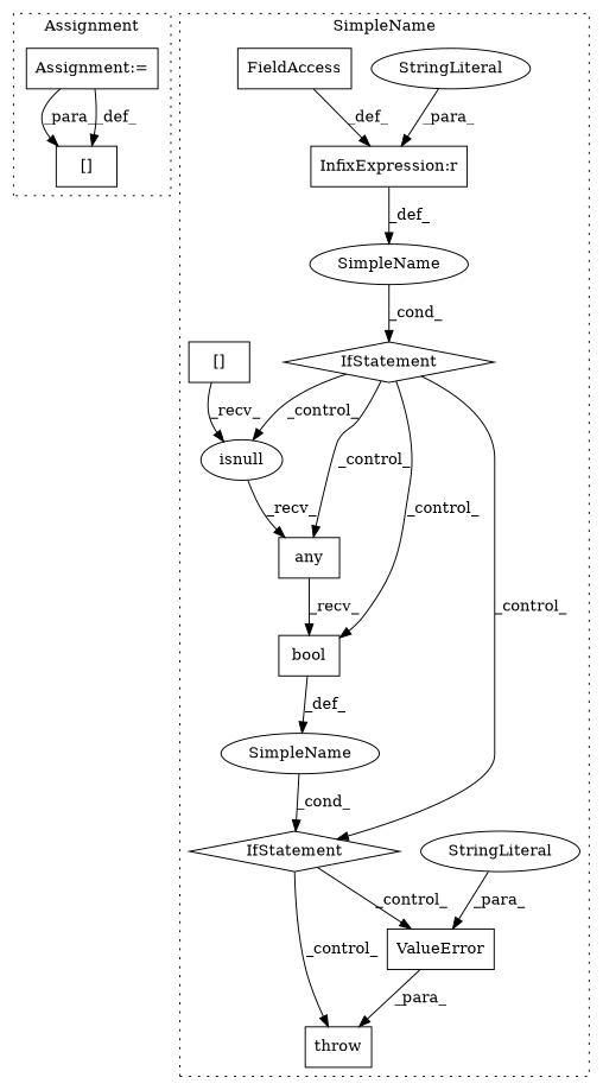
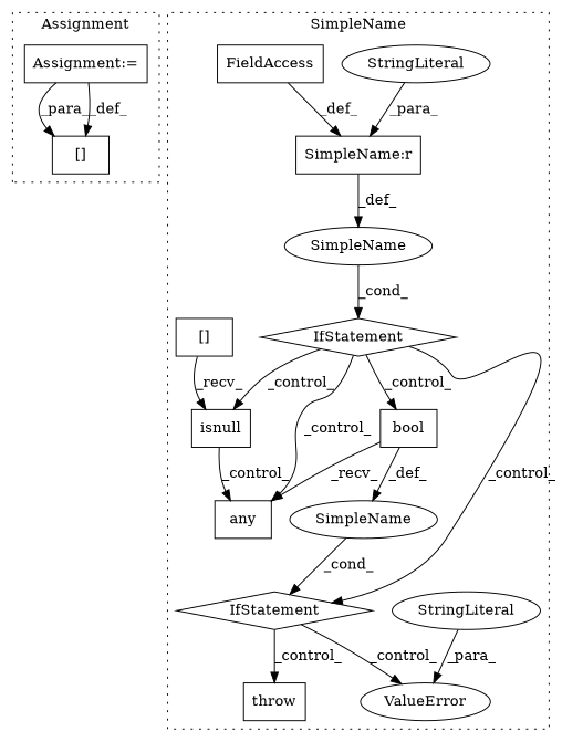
  digraph {
    node [a=32 shape=box]
    n1 [a=2 l="20,1" label="[]" s="1515,1538"]
    n2 [a=7 l="53,2" label="Assignment:=" s="1433,1505"]
-   n3 [l=8 label=isnull s=1320 shape=ellipse]
+   n3 [l=8 label=isnull s=1320]
    n4 [a=25 l="4,2" label=IfStatement s="1303,1341" shape=diamond]
    n5 [l=5 label=any s=1329]
-   n6 [l="11,1" label=ValueError s="1359,1414"]
+   n6 [l="11,1" label=ValueError s="1359,1414" shape=ellipse]
    n7 [a=42 label=SimpleName shape=ellipse]
    n8 [a=53 l=6 label=throw s=1353]
    n9 [a=2 l="2,1" label="[]" s="1307,1318"]
    n10 [l=6 label=bool s=1335]
    n11 [a=42 label=SimpleName shape=ellipse]
    n12 [a=45 l=44 label=StringLiteral s=1370 shape=ellipse]
-   n13 [a=27 l=4 label="InfixExpression:r" s=1282]
+   n13 [a=27 l=4 label="SimpleName:r" s=1282]
    n14 [a=45 l=7 label=StringLiteral s=1286 shape=ellipse]
    n15 [a=22 l=19 label=FieldAccess s=1263]
    n16 [a=25 l="4,2" label=IfStatement s="1259,1293" shape=diamond]
    subgraph cluster_1 {
      label=Assignment
      style=dotted
      n1
      n2
    }
    subgraph cluster_2 {
      label=SimpleName
      style=dotted
      n3
      n4
      n5
      n6
      n7
      n8
      n9
      n10
      n11
      n12
      n13
      n14
      n15
      n16
    }
    n2 -> n1 [label=_para_]
    n2 -> n1 [label=_def_]
-   n3 -> n5 [label=_recv_]
+   n3 -> n5 [label=_control_]
    n4 -> n6 [label=_control_]
    n4 -> n8 [label=_control_]
-   n5 -> n10 [label=_recv_]
-   n6 -> n8 [label=_para_]
+   n10 -> n5 [label=_recv_]
    n7 -> n4 [label=_cond_]
    n9 -> n3 [label=_recv_]
    n10 -> n7 [label=_def_]
    n11 -> n16 [label=_cond_]
    n12 -> n6 [label=_para_]
    n13 -> n11 [label=_def_]
    n14 -> n13 [label=_para_]
    n15 -> n13 [label=_def_]
    n16 -> n3 [label=_control_]
    n16 -> n4 [label=_control_]
    n16 -> n5 [label=_control_]
    n16 -> n10 [label=_control_]
  }
